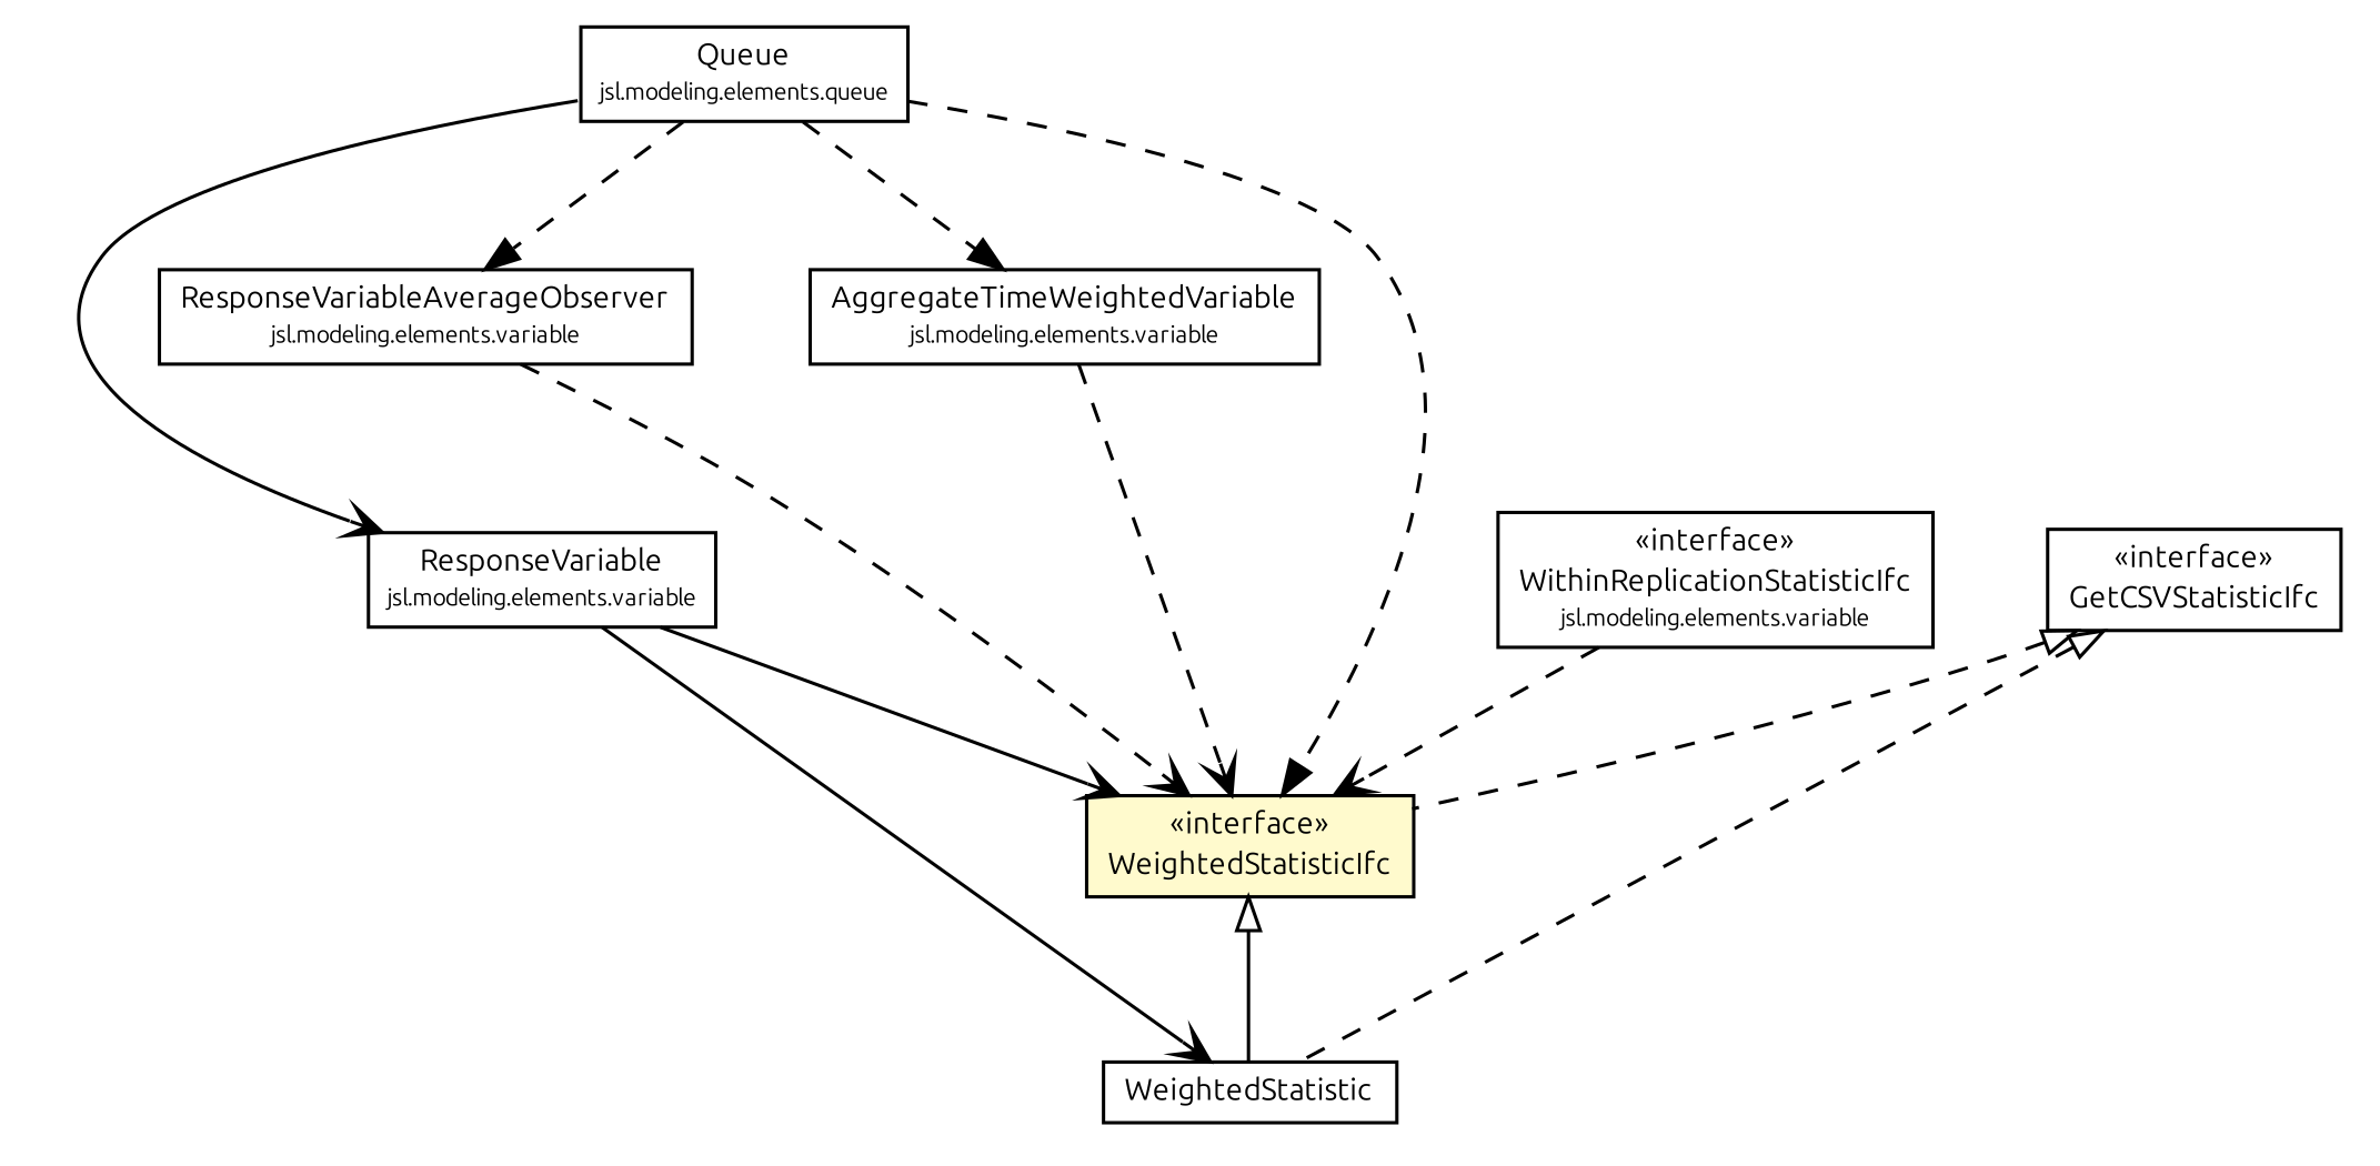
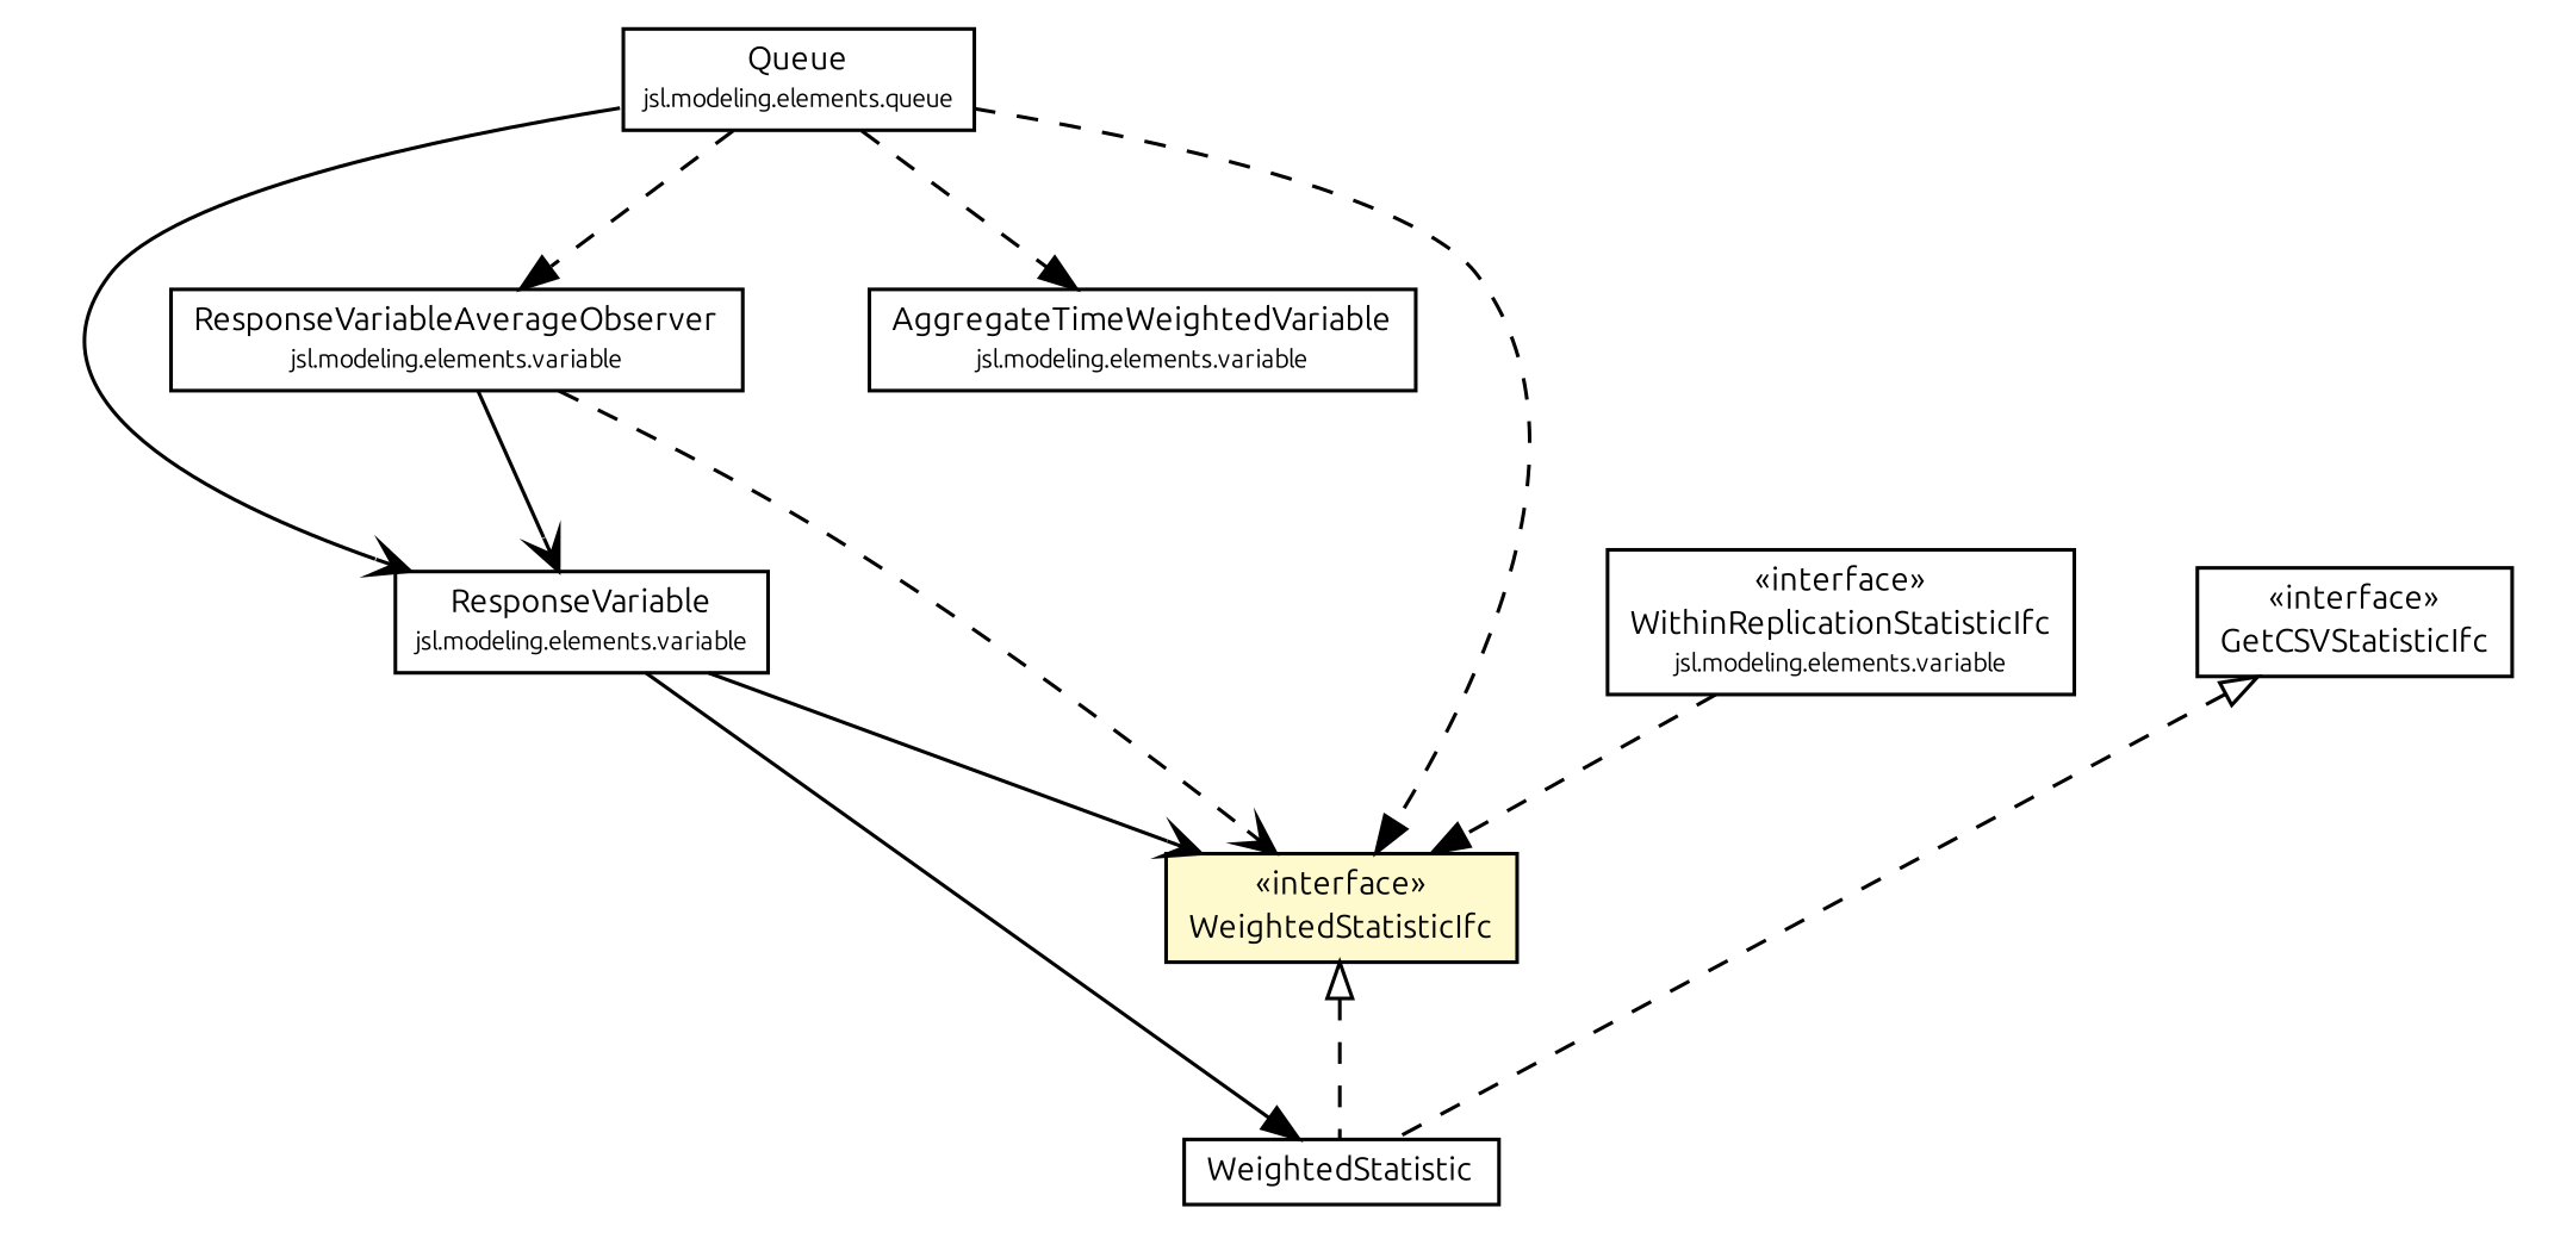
  digraph {
    fontname=Ubuntu
    nodesep=0.25
    ranksep=0.5
    node [fontcolor=black fontname=Ubuntu fontsize=9.0 shape=plaintext]
    edge [arrowhead=open color=black fontcolor=black fontname=Ubuntu fontsize=10.0 headport=p labelfontname=Helvetica labelfontsize=10 style=dashed tailport=p]
    n1 [label=<<table title="jsl.modeling.elements.queue.Queue" border="0" cellborder="1" cellspacing="0" cellpadding="2" port="p" href="../../modeling/elements/queue/Queue.html"> 		<tr><td><table border="0" cellspacing="0" cellpadding="1"> <tr><td align="center" balign="center"> Queue </td></tr> <tr><td align="center" balign="center"><font point-size="7.0"> jsl.modeling.elements.queue </font></td></tr> 		</table></td></tr> 		</table>>]
    n2 [label=<<table title="jsl.modeling.elements.variable.ResponseVariableAverageObserver" border="0" cellborder="1" cellspacing="0" cellpadding="2" port="p" href="../../modeling/elements/variable/ResponseVariableAverageObserver.html"> 		<tr><td><table border="0" cellspacing="0" cellpadding="1"> <tr><td align="center" balign="center"> ResponseVariableAverageObserver </td></tr> <tr><td align="center" balign="center"><font point-size="7.0"> jsl.modeling.elements.variable </font></td></tr> 		</table></td></tr> 		</table>>]
    n3 [label=<<table title="jsl.modeling.elements.variable.ResponseVariable" border="0" cellborder="1" cellspacing="0" cellpadding="2" port="p" href="../../modeling/elements/variable/ResponseVariable.html"> 		<tr><td><table border="0" cellspacing="0" cellpadding="1"> <tr><td align="center" balign="center"> ResponseVariable </td></tr> <tr><td align="center" balign="center"><font point-size="7.0"> jsl.modeling.elements.variable </font></td></tr> 		</table></td></tr> 		</table>>]
    n4 [label=<<table title="jsl.modeling.elements.variable.AggregateTimeWeightedVariable" border="0" cellborder="1" cellspacing="0" cellpadding="2" port="p" href="../../modeling/elements/variable/AggregateTimeWeightedVariable.html"> 		<tr><td><table border="0" cellspacing="0" cellpadding="1"> <tr><td align="center" balign="center"> AggregateTimeWeightedVariable </td></tr> <tr><td align="center" balign="center"><font point-size="7.0"> jsl.modeling.elements.variable </font></td></tr> 		</table></td></tr> 		</table>>]
    n5 [label=<<table title="jsl.utilities.statistic.WeightedStatisticIfc" border="0" cellborder="1" cellspacing="0" cellpadding="2" port="p" bgcolor="lemonChiffon" href="./WeightedStatisticIfc.html"> 		<tr><td><table border="0" cellspacing="0" cellpadding="1"> <tr><td align="center" balign="center"> &#171;interface&#187; </td></tr> <tr><td align="center" balign="center"> WeightedStatisticIfc </td></tr> 		</table></td></tr> 		</table>>]
    n6 [label=<<table title="jsl.utilities.statistic.WeightedStatistic" border="0" cellborder="1" cellspacing="0" cellpadding="2" port="p" href="./WeightedStatistic.html"> 		<tr><td><table border="0" cellspacing="0" cellpadding="1"> <tr><td align="center" balign="center"> WeightedStatistic </td></tr> 		</table></td></tr> 		</table>>]
    n7 [label=<<table title="jsl.modeling.elements.variable.WithinReplicationStatisticIfc" border="0" cellborder="1" cellspacing="0" cellpadding="2" port="p" href="../../modeling/elements/variable/WithinReplicationStatisticIfc.html"> 		<tr><td><table border="0" cellspacing="0" cellpadding="1"> <tr><td align="center" balign="center"> &#171;interface&#187; </td></tr> <tr><td align="center" balign="center"> WithinReplicationStatisticIfc </td></tr> <tr><td align="center" balign="center"><font point-size="7.0"> jsl.modeling.elements.variable </font></td></tr> 		</table></td></tr> 		</table>>]
    n8 [label=<<table title="jsl.utilities.statistic.GetCSVStatisticIfc" border="0" cellborder="1" cellspacing="0" cellpadding="2" port="p" href="./GetCSVStatisticIfc.html"> 		<tr><td><table border="0" cellspacing="0" cellpadding="1"> <tr><td align="center" balign="center"> &#171;interface&#187; </td></tr> <tr><td align="center" balign="center"> GetCSVStatisticIfc </td></tr> 		</table></td></tr> 		</table>>]
    n1 -> n2 [arrowhead=normal]
    n1 -> n3 [style=""]
    n1 -> n4 [arrowhead=normal]
    n1 -> n5 [arrowhead=normal]
+   n2 -> n3 [style=""]
    n2 -> n5
    n3 -> n5 [style=solid]
-   n3 -> n6 [style=""]
-   n4 -> n5
-   n5 -> n6 [arrowtail=empty dir=back fontsize=10 style=solid arrowhead="" color="" fontcolor=""]
-   n7 -> n5
-   n8 -> n5 [arrowtail=empty dir=back fontsize=10 arrowhead="" color="" fontcolor=""]
+   n3 -> n6 [arrowhead=normal style=""]
+   n5 -> n6 [arrowtail=empty dir=back fontsize=10 arrowhead="" color="" fontcolor=""]
+   n7 -> n5 [arrowhead=normal]
    n8 -> n6 [arrowtail=empty dir=back fontsize=10 arrowhead="" color="" fontcolor=""]
  }
